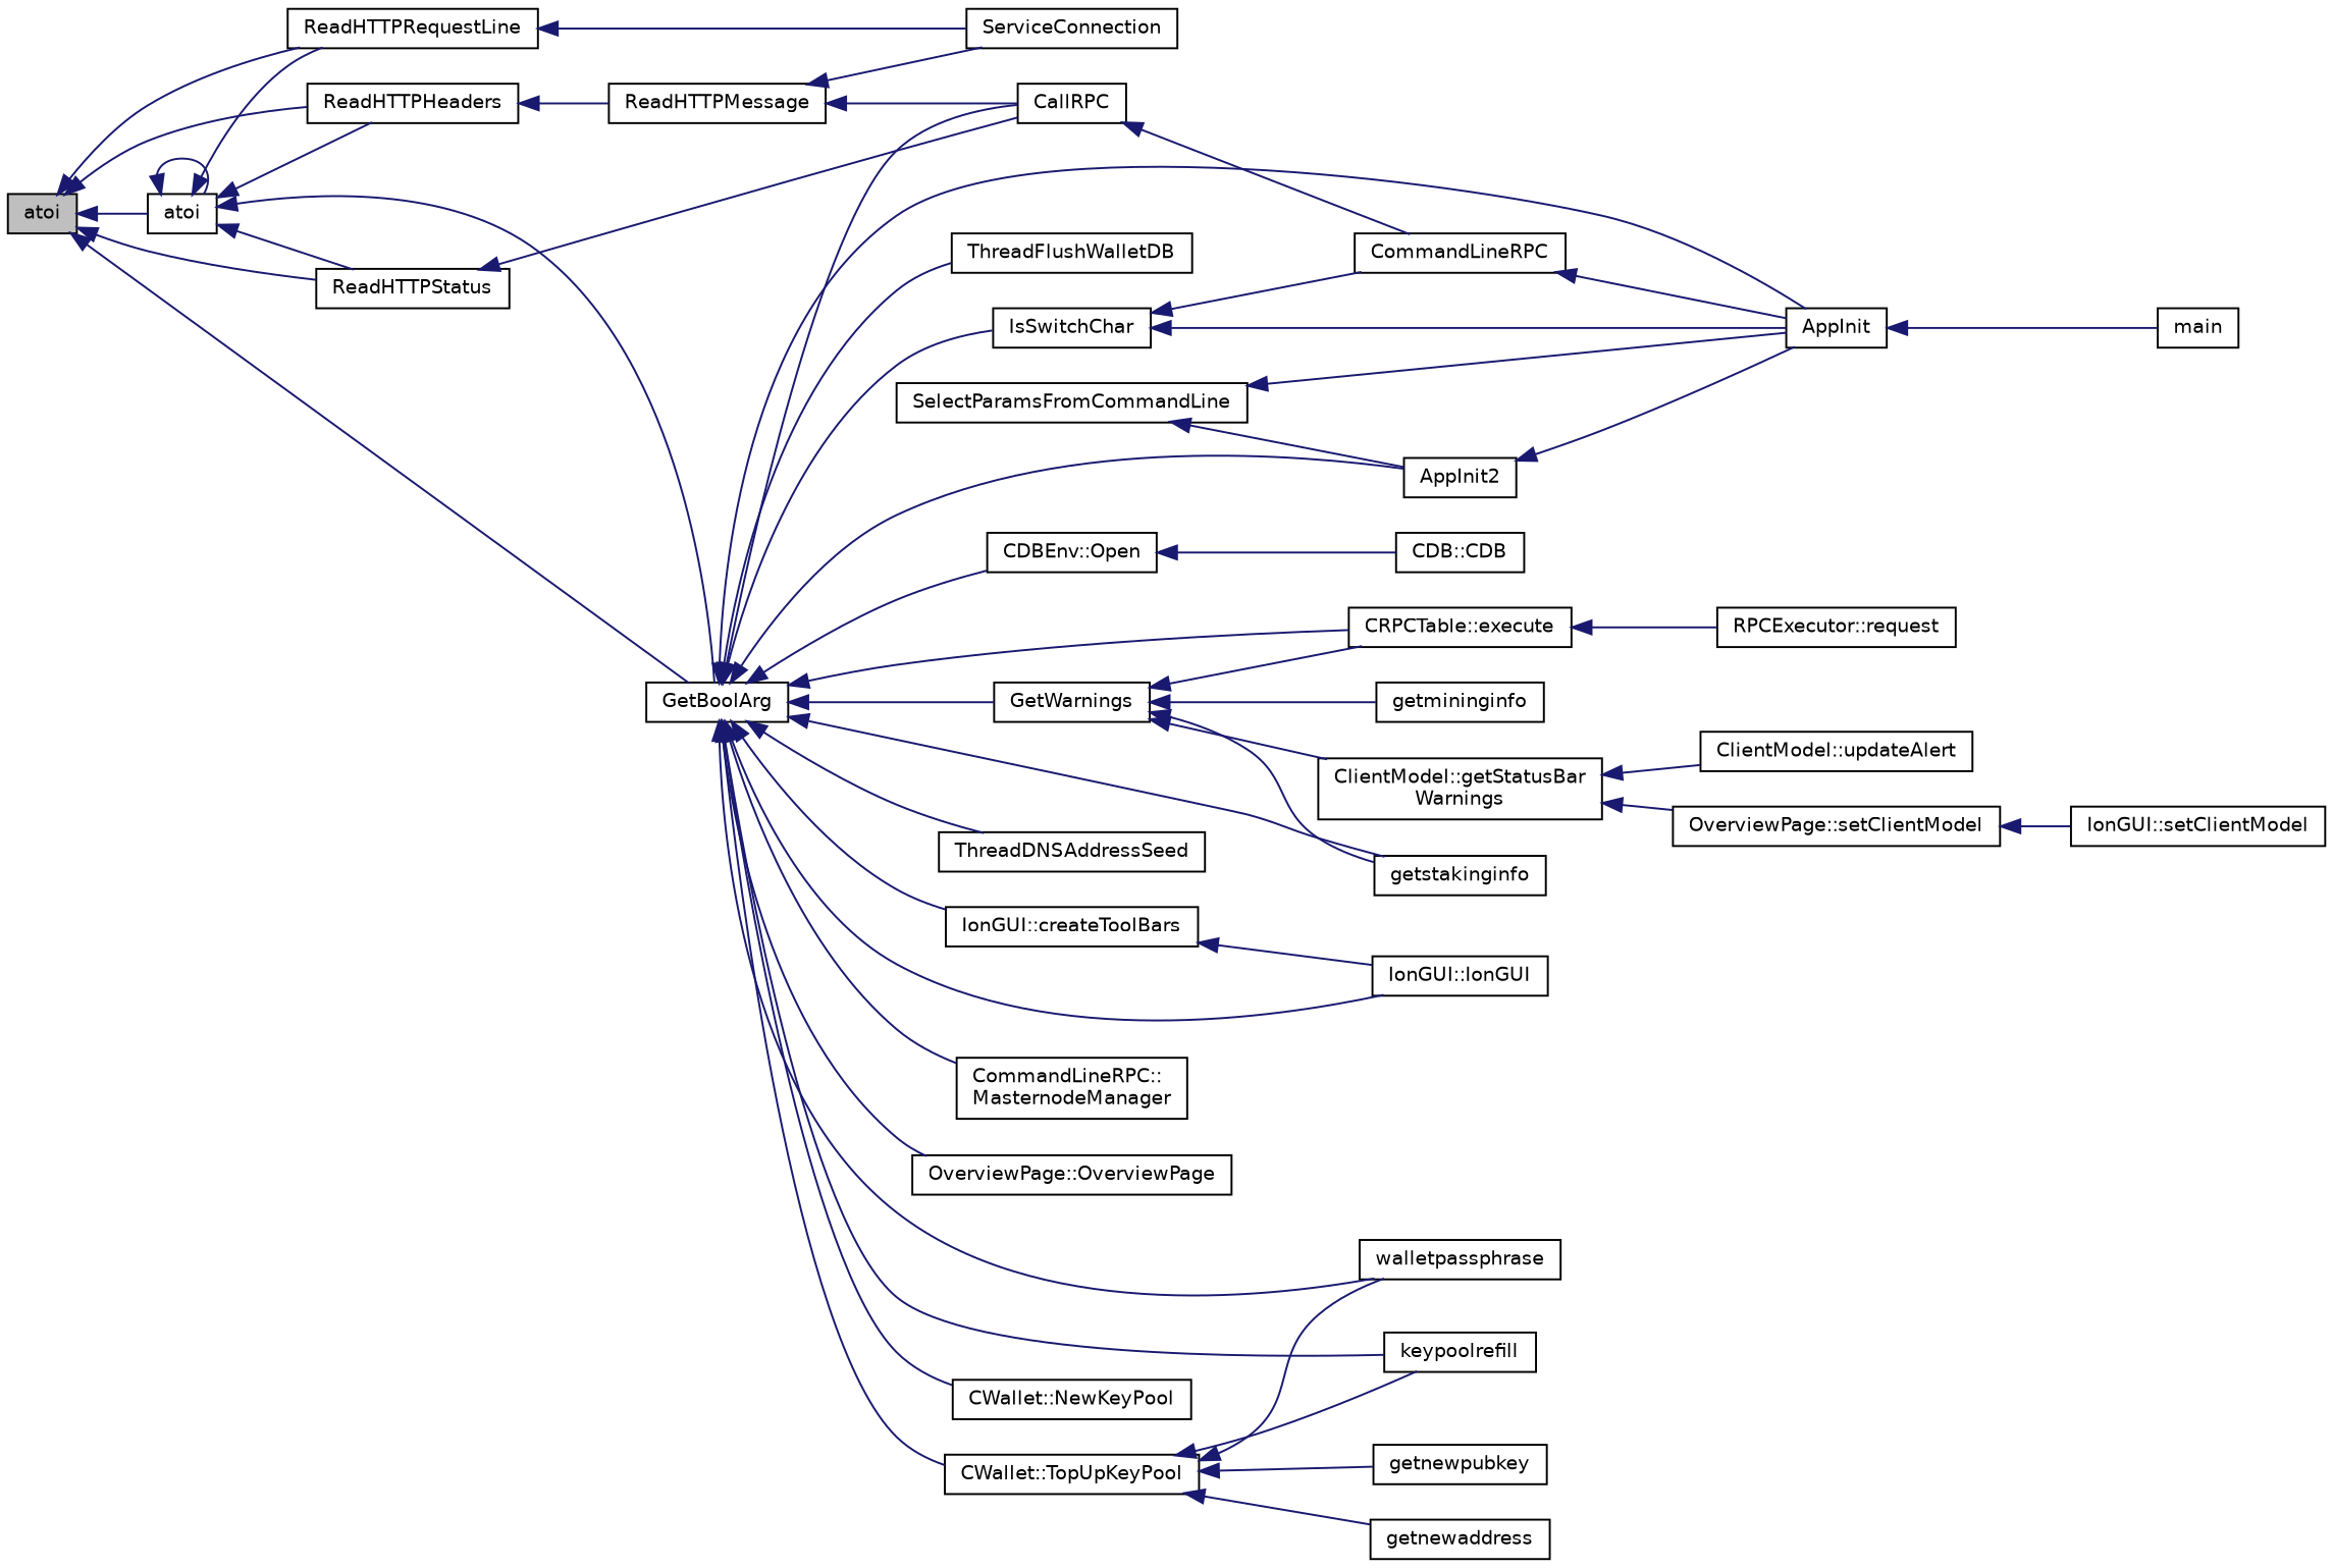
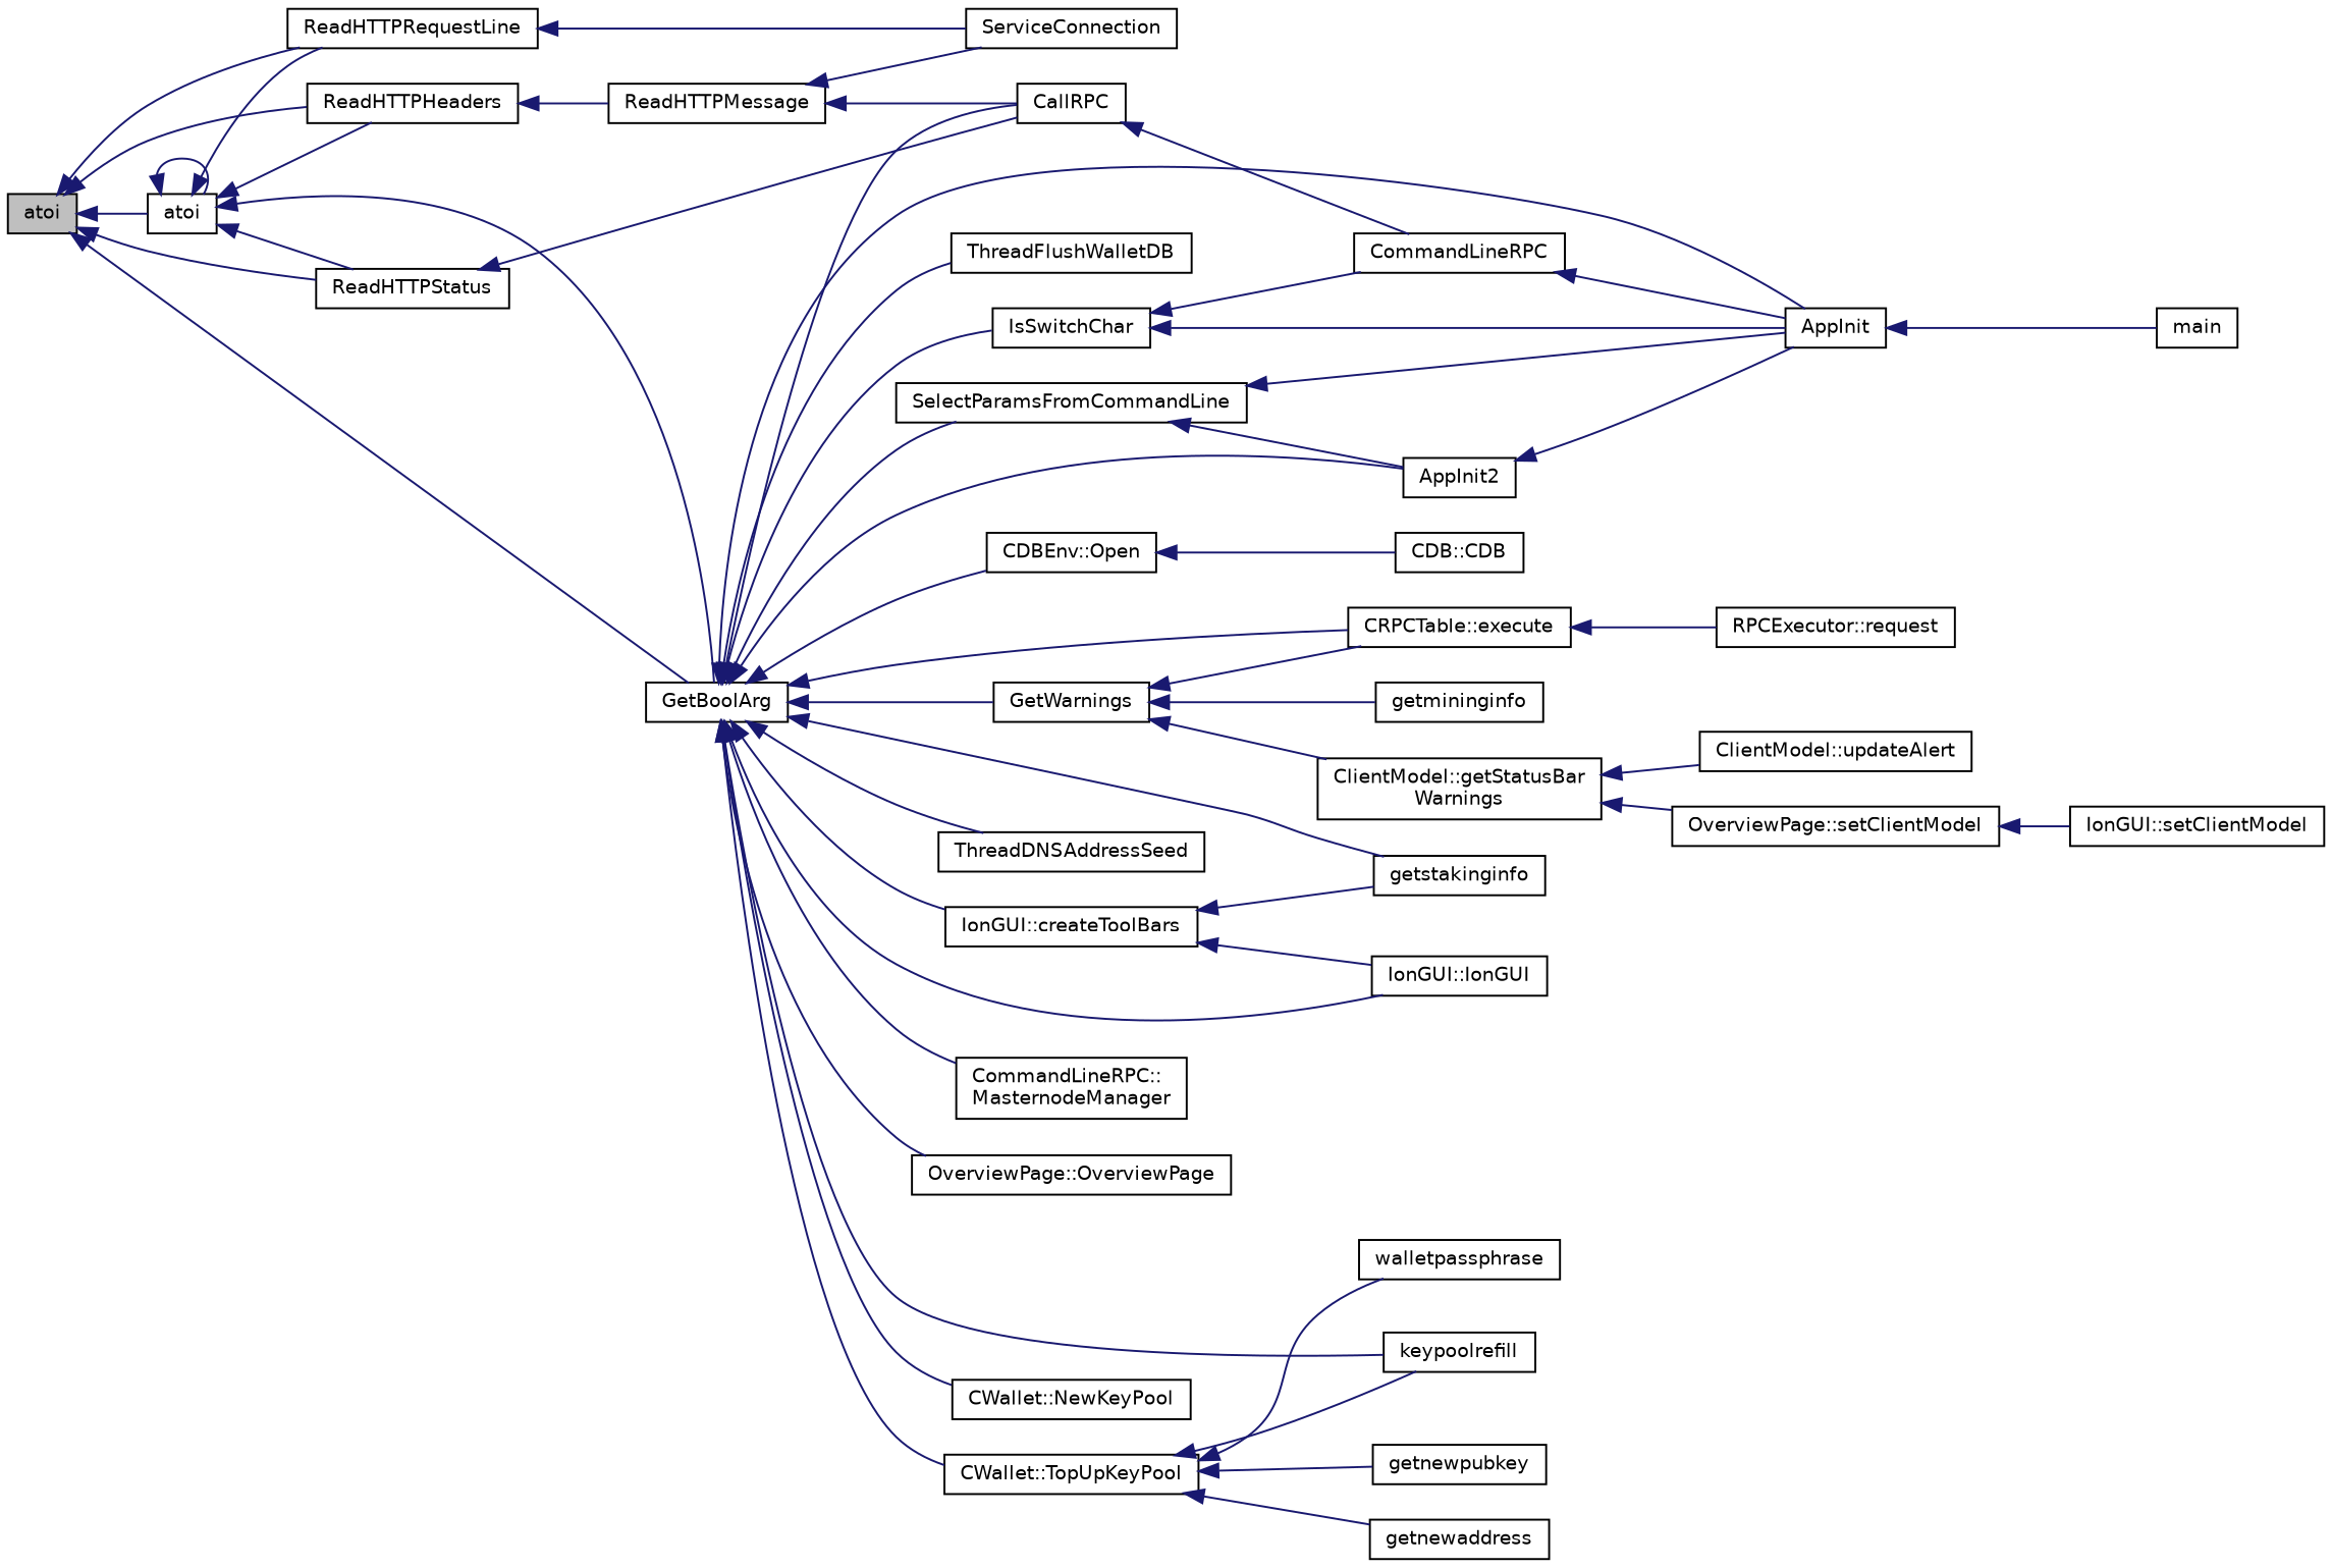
  digraph {
    rankdir=LR
    node [color=black fillcolor=white fontname=Helvetica fontsize=10 shape=record style=filled]
    edge [color=midnightblue dir=back fontname=Helvetica fontsize=10 labelfontname=Helvetica labelfontsize=10 style=solid]
    n1 [fillcolor=grey75 fontcolor=black height=0.2 label=atoi width=0.4]
    n2 [height=0.2 label=ReadHTTPRequestLine width=0.4]
    n3 [height=0.2 label=ReadHTTPStatus width=0.4]
    n4 [height=0.2 label=ReadHTTPHeaders width=0.4]
    n5 [height=0.2 label=atoi width=0.4]
    n6 [height=0.2 label=GetBoolArg width=0.4]
    n7 [height=0.2 label=ServiceConnection width=0.4]
    n8 [height=0.2 label=CallRPC width=0.4]
    n9 [height=0.2 label=ReadHTTPMessage width=0.4]
    n10 [height=0.2 label=AppInit width=0.4]
    n11 [height=0.2 label=SelectParamsFromCommandLine width=0.4]
    n12 [height=0.2 label=AppInit2 width=0.4]
    n13 [height=0.2 label="CDBEnv::Open" width=0.4]
    n14 [height=0.2 label=GetWarnings width=0.4]
    n15 [height=0.2 label=getstakinginfo width=0.4]
    n16 [height=0.2 label="CRPCTable::execute" width=0.4]
    n17 [height=0.2 label=ThreadDNSAddressSeed width=0.4]
    n18 [height=0.2 label="IonGUI::IonGUI" width=0.4]
    n19 [height=0.2 label="IonGUI::createToolBars" width=0.4]
    n20 [height=0.2 label="CommandLineRPC::\lMasternodeManager" width=0.4]
    n21 [height=0.2 label="OverviewPage::OverviewPage" width=0.4]
    n22 [height=0.2 label=keypoolrefill width=0.4]
    n23 [height=0.2 label=IsSwitchChar width=0.4]
    n24 [height=0.2 label="CWallet::NewKeyPool" width=0.4]
    n25 [height=0.2 label="CWallet::TopUpKeyPool" width=0.4]
    n26 [height=0.2 label=ThreadFlushWalletDB width=0.4]
    n27 [height=0.2 label=CommandLineRPC width=0.4]
    n28 [height=0.2 label=main width=0.4]
    n29 [height=0.2 label="CDB::CDB" width=0.4]
    n30 [height=0.2 label="ClientModel::getStatusBar\lWarnings" width=0.4]
    n31 [height=0.2 label=getmininginfo width=0.4]
    n32 [height=0.2 label="RPCExecutor::request" width=0.4]
    n33 [height=0.2 label=getnewpubkey width=0.4]
    n34 [height=0.2 label=getnewaddress width=0.4]
    n35 [height=0.2 label=walletpassphrase width=0.4]
    n36 [height=0.2 label="ClientModel::updateAlert" width=0.4]
    n37 [height=0.2 label="OverviewPage::setClientModel" width=0.4]
    n38 [height=0.2 label="IonGUI::setClientModel" width=0.4]
    n1 -> n2
    n1 -> n3
    n1 -> n4
    n1 -> n5
    n1 -> n6
    n2 -> n7
    n3 -> n8
    n4 -> n9
    n5 -> n2
    n5 -> n3
    n5 -> n4
    n5 -> n5
    n5 -> n6
    n6 -> n8
    n6 -> n10
-   n6 -> n35
+   n6 -> n11
    n6 -> n12
    n6 -> n13
    n6 -> n14
    n6 -> n15
    n6 -> n16
    n6 -> n17
    n6 -> n18
    n6 -> n19
    n6 -> n20
    n6 -> n21
    n6 -> n22
    n6 -> n23
    n6 -> n24
    n6 -> n25
    n6 -> n26
    n8 -> n27
    n9 -> n7
    n9 -> n8
    n10 -> n28
    n11 -> n10
    n11 -> n12
    n12 -> n10
    n13 -> n29
-   n14 -> n15
+   n19 -> n15
    n14 -> n16
    n14 -> n30
    n14 -> n31
    n16 -> n32
    n19 -> n18
    n23 -> n10
    n23 -> n27
    n25 -> n22
    n25 -> n33
    n25 -> n34
    n25 -> n35
    n27 -> n10
    n30 -> n36
    n30 -> n37
    n37 -> n38
  }
